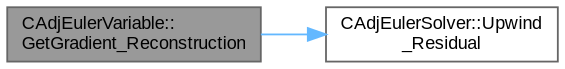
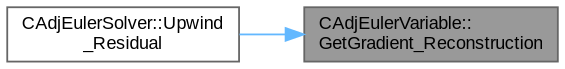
  digraph {
    rankdir=RL
    fontname="Liberation Sans"
    node [fontname="Liberation Sans" fontsize=10 shape=box style=filled]
    n1 [color=gray40 fillcolor=grey60 fontcolor=black height=0.2 label="CAdjEulerVariable::\lGetGradient_Reconstruction" width=0.4]
    n2 [color=grey40 fillcolor=white height=0.2 label="CAdjEulerSolver::Upwind\l_Residual" width=0.4]
-   n2 -> n1 [color=steelblue1 dir=back fontname="Liberation Sans" fontsize=10 labelfontname=Helvetica labelfontsize=10 style=solid]
+   n1 -> n2 [color=steelblue1 dir=back fontname="Liberation Sans" fontsize=10 labelfontname=Helvetica labelfontsize=10 style=solid]
  }
